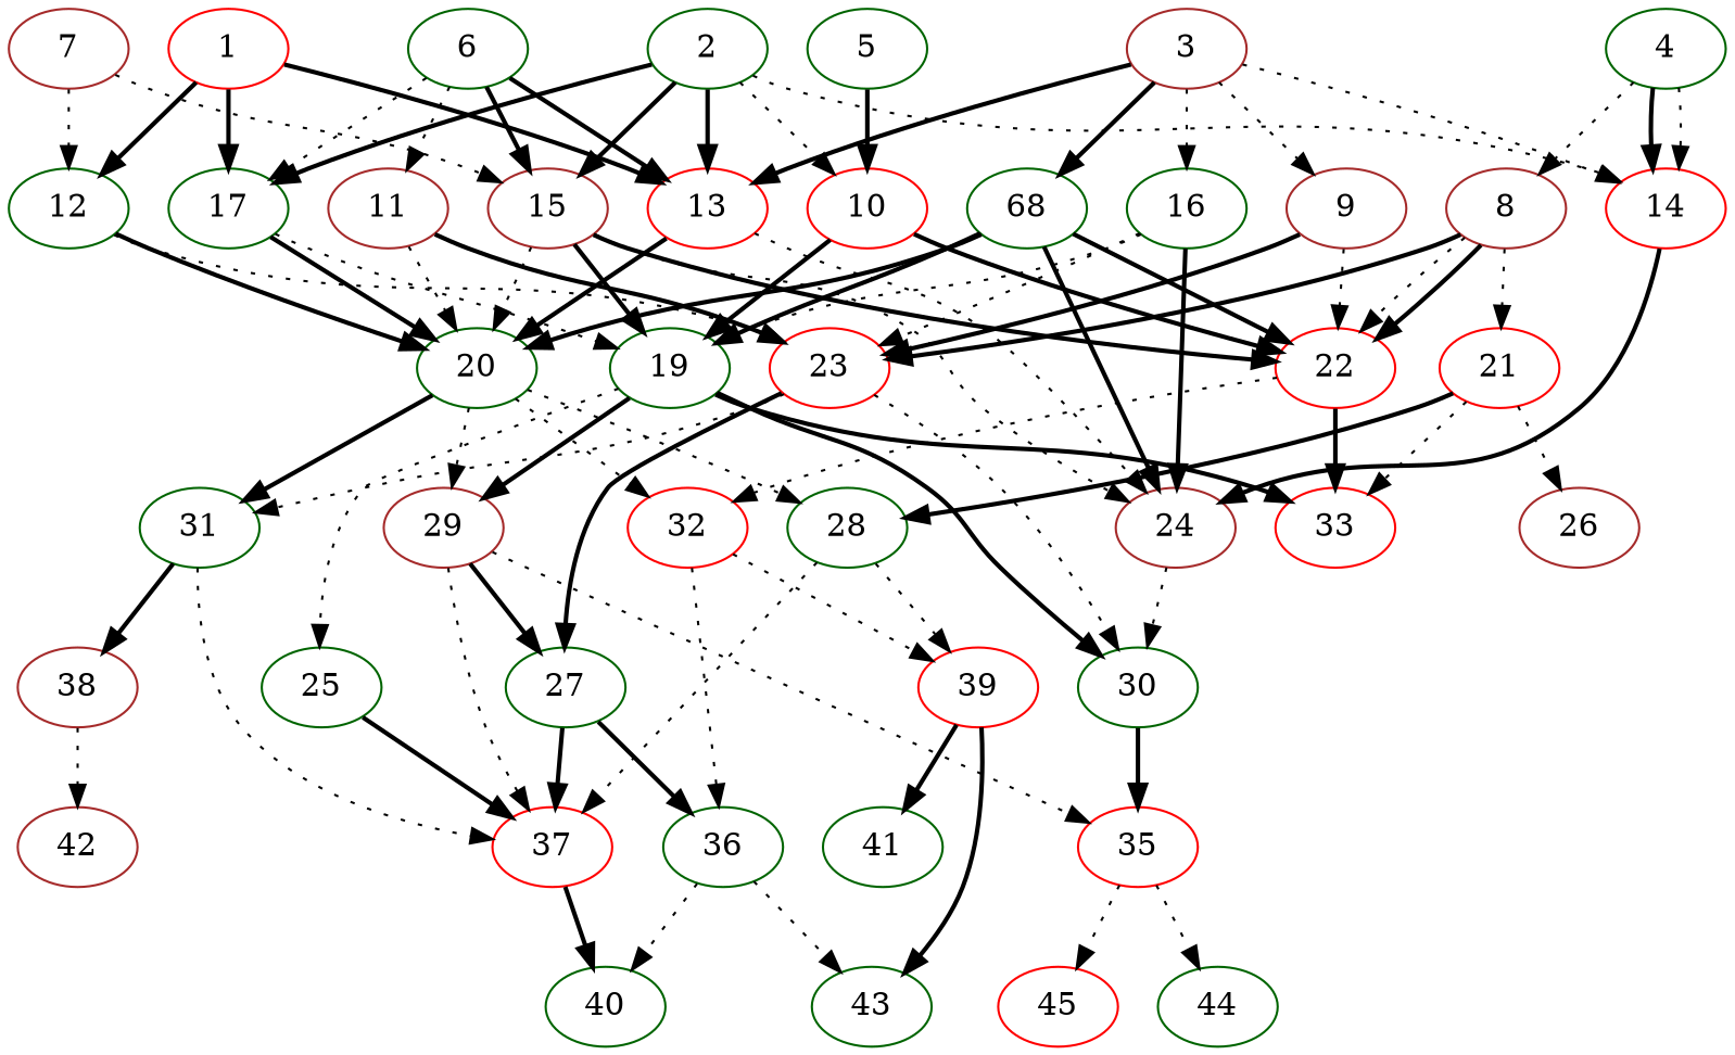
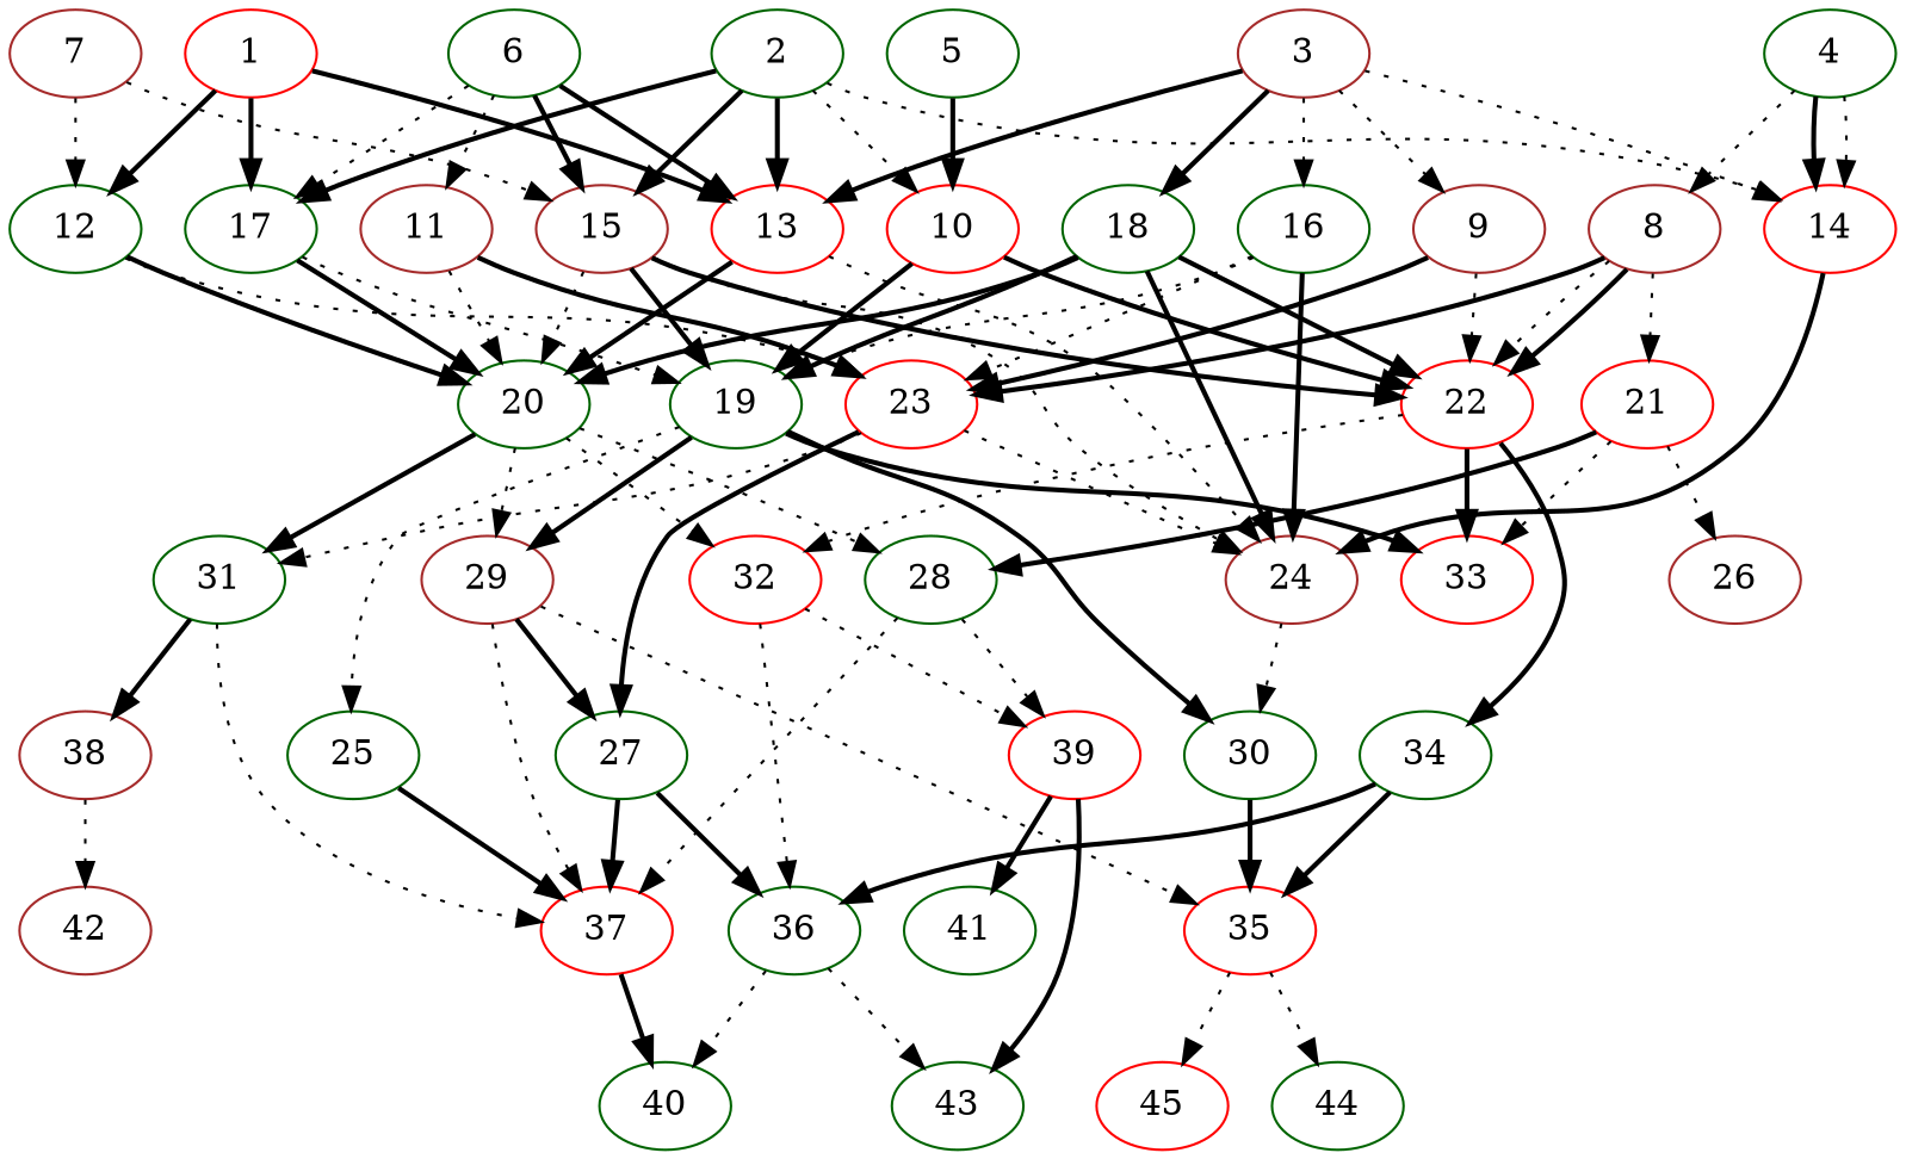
  digraph {
    node [alpha=0.18 color=darkgreen]
    edge [style=bold]
    1 [alpha=0.05 color=red expect_size=29996032]
    12 [expect_size=22031360]
    13 [alpha=0.10 color=red expect_size=12625920]
    17 [alpha=0.09 expect_size=42682368]
    23 [color=red expect_size=19226624]
    20 [alpha=0.00 expect_size=48764928]
    24 [alpha=0.07 color=brown expect_size=43443200]
    19 [expect_size=16088064]
    30 [alpha=0.11 expect_size=47516672]
    27 [alpha=0.13 expect_size=6987776]
    31 [alpha=0.13 expect_size=47638528]
    28 [alpha=0.06 expect_size=27394048]
    32 [alpha=0.02 color=red expect_size=29362176]
    29 [alpha=0.11 color=brown expect_size=51428352]
    33 [alpha=0.14 color=red expect_size=12322816]
    25 [alpha=0.15 expect_size=43992064]
    2 [alpha=0.16 expect_size=24877056]
    10 [alpha=0.15 color=red expect_size=42143744]
    14 [alpha=0.00 color=red expect_size=52416512]
    15 [alpha=0.01 color=brown expect_size=14459904]
    22 [alpha=0.13 color=red expect_size=23372800]
    16 [alpha=0.04 expect_size=43049984]
+   34 [alpha=0.07 expect_size=6600704]
    3 [alpha=0.17 color=brown expect_size=15324160]
    9 [alpha=0.14 color=brown expect_size=32459776]
-   18 [alpha=0.10 expect_size=21427200 label=68]
+   18 [alpha=0.10 expect_size=21427200]
    4 [alpha=0.04 expect_size=16791552]
    8 [color=brown expect_size=32155648]
    21 [alpha=0.12 color=red expect_size=37401600]
    26 [alpha=0.12 color=brown expect_size=45498368]
    5 [alpha=0.12 expect_size=46947328]
    6 [alpha=0.20 expect_size=27807744]
    11 [alpha=0.14 color=brown expect_size=9708544]
    7 [alpha=0.11 color=brown expect_size=16208896]
    37 [alpha=0.03 color=red expect_size=38387712]
    39 [color=red expect_size=36717568]
    36 [alpha=0.15 expect_size=11090944]
    35 [alpha=0.03 color=red expect_size=23745536]
    38 [color=brown expect_size=22230016]
    40 [alpha=0.16 expect_size=14695424]
    44 [alpha=0.13 expect_size=15070208]
    45 [alpha=0.11 color=red expect_size=30808064]
    43 [alpha=0.12 expect_size=28351488]
    41 [alpha=0.07 expect_size=40250368]
    42 [alpha=0.07 color=brown expect_size=23477248]
    1 -> 12
    1 -> 13
    1 -> 17
    12 -> 23 [style=dotted]
    12 -> 20
    13 -> 20
    13 -> 24 [style=dotted]
    17 -> 20
    17 -> 19 [style=dotted]
-   23 -> 30 [style=dotted]
+   23 -> 24 [style=dotted]
    23 -> 27
    23 -> 31 [style=dotted]
    20 -> 31
    20 -> 28 [style=dotted]
    20 -> 32 [style=dotted]
    20 -> 29 [style=dotted]
    24 -> 30 [style=dotted]
    19 -> 30
    19 -> 29
    19 -> 33
    19 -> 25 [style=dotted]
    30 -> 35
    27 -> 37
    27 -> 36
    31 -> 37 [style=dotted]
    31 -> 38
    28 -> 37 [style=dotted]
    28 -> 39 [style=dotted]
    32 -> 39 [style=dotted]
    32 -> 36 [style=dotted]
    29 -> 27
    29 -> 37 [style=dotted]
    29 -> 35 [style=dotted]
    25 -> 37
    2 -> 13
    2 -> 17
    2 -> 10 [style=dotted]
    2 -> 14 [style=dotted]
    2 -> 15
    10 -> 19
    10 -> 22
    14 -> 24
    15 -> 20 [style=dotted]
    15 -> 24 [style=dotted]
    15 -> 19
    15 -> 22
    22 -> 32 [style=dotted]
    22 -> 33
+   22 -> 34
    16 -> 23 [style=dotted]
    16 -> 24
    16 -> 19 [style=dotted]
+   34 -> 36
+   34 -> 35
    3 -> 13
    3 -> 14 [style=dotted]
    3 -> 16 [style=dotted]
    3 -> 9 [style=dotted]
    3 -> 18
    9 -> 23
    9 -> 22 [style=dotted]
    18 -> 20
    18 -> 24
    18 -> 19
    18 -> 22
    4 -> 14
    4 -> 14 [style=dotted]
    4 -> 8 [style=dotted]
    8 -> 23
    8 -> 22 [style=dotted]
    8 -> 22
    8 -> 21 [style=dotted]
    21 -> 28
    21 -> 33 [style=dotted]
    21 -> 26 [style=dotted]
    5 -> 10
    6 -> 13
    6 -> 17 [style=dotted]
    6 -> 15
    6 -> 11 [style=dotted]
    11 -> 23
    11 -> 20 [style=dotted]
    7 -> 12 [style=dotted]
    7 -> 15 [style=dotted]
    37 -> 40
    39 -> 43
    39 -> 41
    36 -> 40 [style=dotted]
    36 -> 43 [style=dotted]
    35 -> 44 [style=dotted]
    35 -> 45 [style=dotted]
    38 -> 42 [style=dotted]
  }
